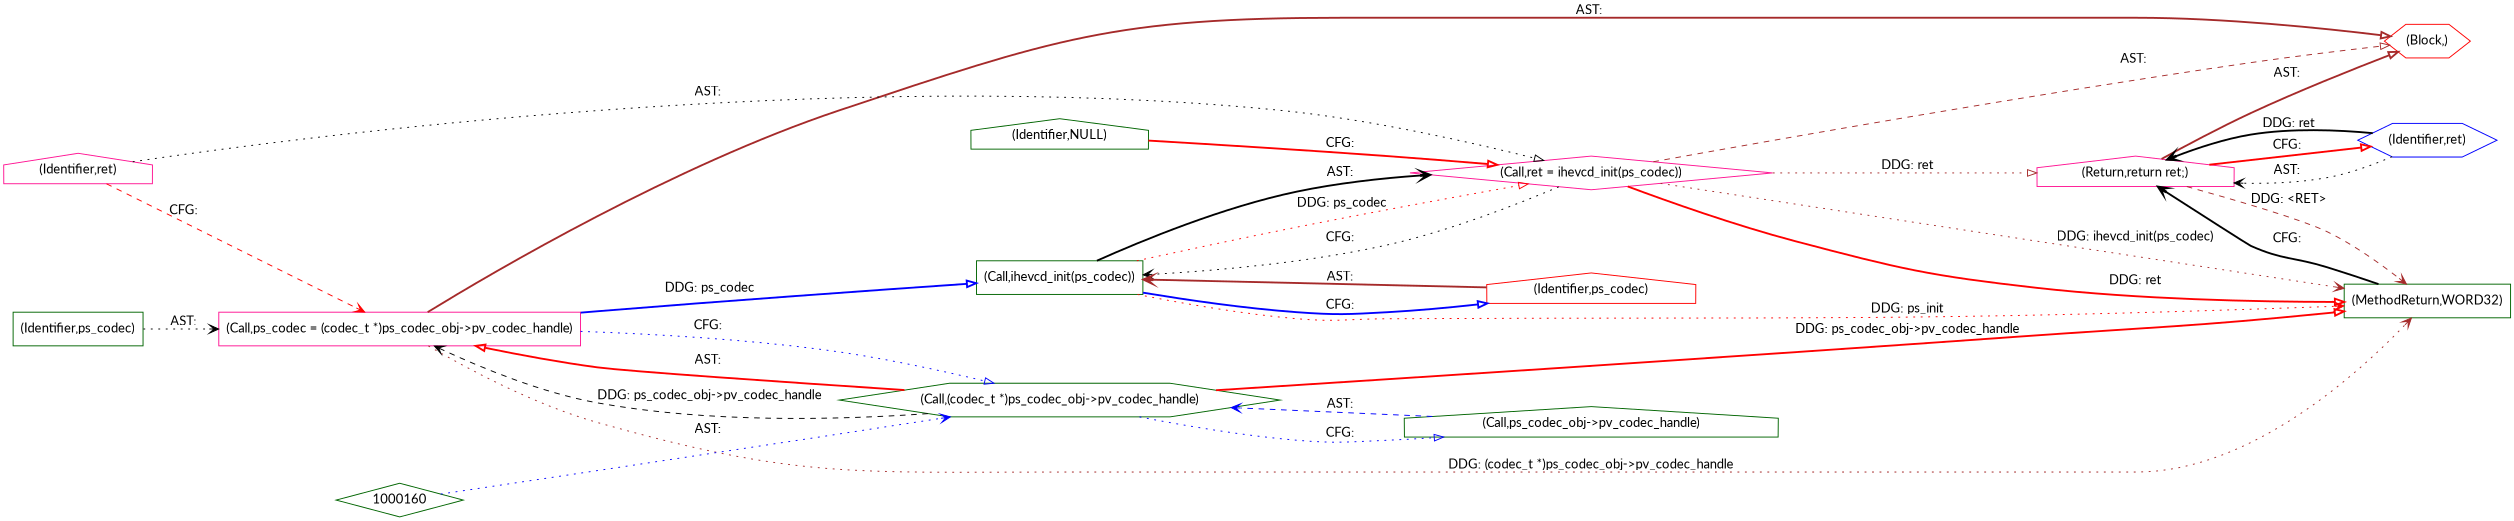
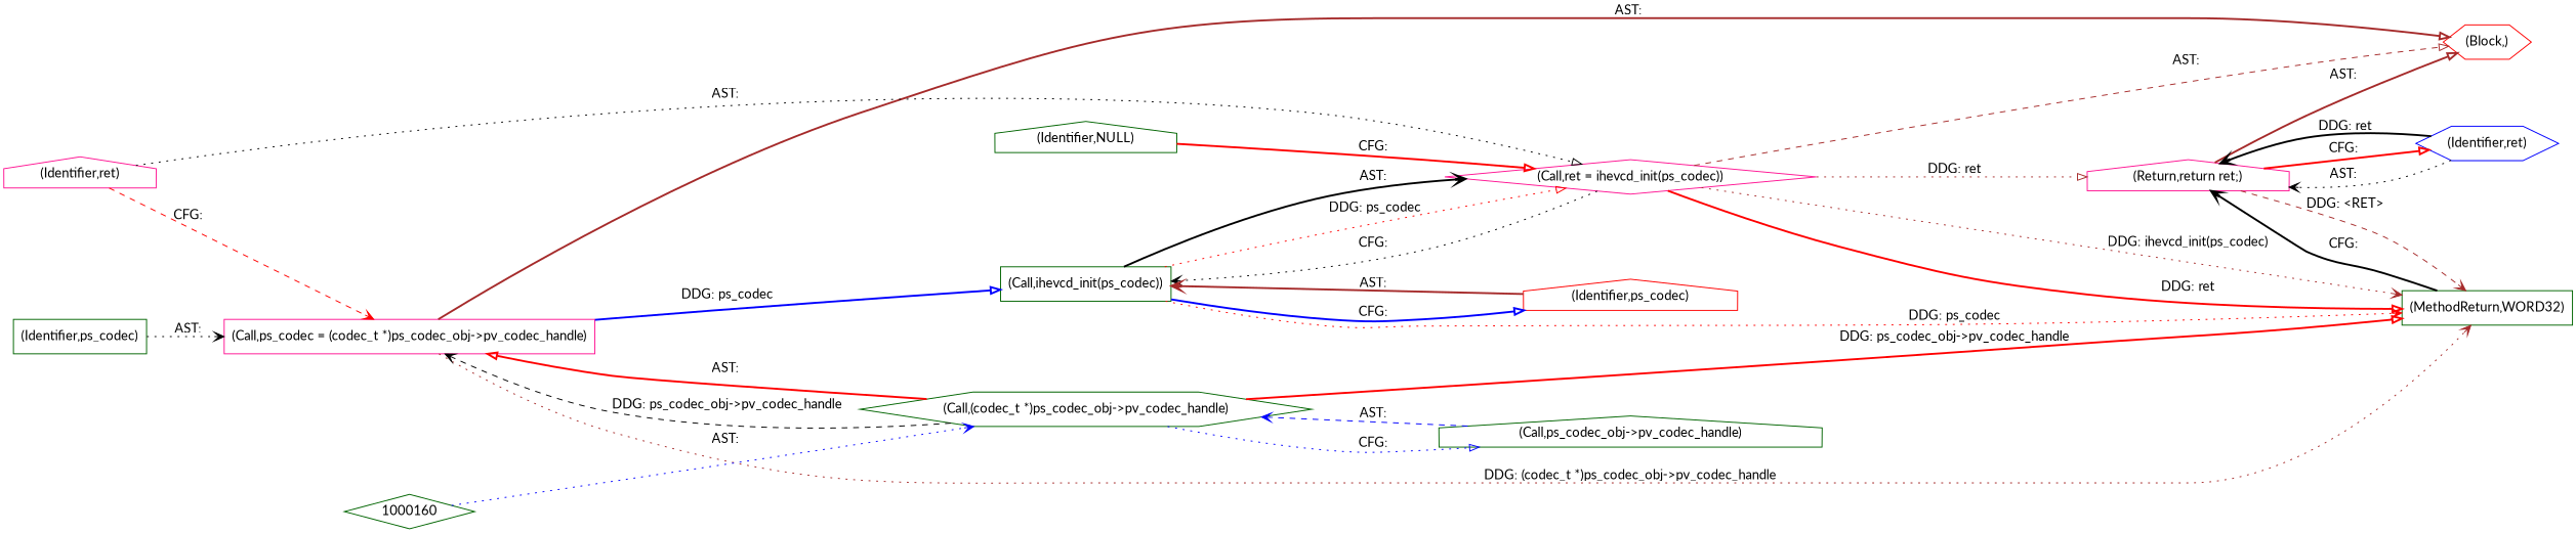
  digraph {
    fontname=Lato
    rankdir=LR
    node [color=darkgreen fontname=Lato shape=house]
    edge [arrowhead=vee color=black fontname=Lato style=bold]
    n1 [label="(Call,ihevcd_init(ps_codec))" shape=box]
    n2 [color=deeppink label="(Call,ret = ihevcd_init(ps_codec))" shape=diamond]
    n3 [color=red label="(Identifier,ps_codec)"]
    n4 [label="(MethodReturn,WORD32)" shape=box]
    n5 [color=red label="(Block,)" shape=hexagon]
    n6 [color=deeppink label="(Return,return ret;)"]
    n7 [color=deeppink label="(Call,ps_codec = (codec_t *)ps_codec_obj->pv_codec_handle)" shape=box]
    n8 [label="(Call,(codec_t *)ps_codec_obj->pv_codec_handle)" shape=hexagon]
    n9 [label="(Call,ps_codec_obj->pv_codec_handle)"]
    n10 [color=blue label="(Identifier,ret)" shape=hexagon]
    n11 [color=deeppink label="(Identifier,ret)"]
    n12 [label="(Identifier,NULL)"]
    n13 [label="(Identifier,ps_codec)" shape=box]
    1000160 [shape=diamond]
    n1 -> n2 [label="AST: "]
    n1 -> n2 [arrowhead=onormal color=red label="DDG: ps_codec" style=dotted]
    n1 -> n3 [arrowhead=onormal color=blue label="CFG: "]
-   n1 -> n4 [color=red label="DDG: ps_init" style=dotted]
+   n1 -> n4 [color=red label="DDG: ps_codec" style=dotted]
    n2 -> n1 [label="CFG: " style=dotted]
    n2 -> n4 [color=brown label="DDG: ihevcd_init(ps_codec)" style=dotted]
    n2 -> n4 [arrowhead=onormal color=red label="DDG: ret"]
    n2 -> n5 [arrowhead=onormal color=brown label="AST: " style=dashed]
    n2 -> n6 [arrowhead=onormal color=brown label="DDG: ret" style=dotted]
    n3 -> n1 [color=brown label="AST: "]
    n4 -> n6 [label="CFG: "]
    n6 -> n4 [color=brown label="DDG: <RET>" style=dashed]
    n6 -> n5 [arrowhead=onormal color=brown label="AST: "]
    n6 -> n10 [arrowhead=onormal color=red label="CFG: "]
    n7 -> n1 [arrowhead=onormal color=blue label="DDG: ps_codec"]
    n7 -> n4 [color=brown label="DDG: (codec_t *)ps_codec_obj->pv_codec_handle" style=dotted]
    n7 -> n5 [arrowhead=onormal color=brown label="AST: "]
-   n7 -> n8 [arrowhead=onormal color=blue label="CFG: " style=dotted]
    n8 -> n4 [arrowhead=onormal color=red label="DDG: ps_codec_obj->pv_codec_handle"]
    n8 -> n7 [arrowhead=onormal color=red label="AST: "]
    n8 -> n7 [label="DDG: ps_codec_obj->pv_codec_handle" style=dashed]
    n8 -> n9 [arrowhead=onormal color=blue label="CFG: " style=dotted]
    n9 -> n8 [color=blue label="AST: " style=dashed]
    n10 -> n6 [label="AST: " style=dotted]
    n10 -> n6 [label="DDG: ret"]
    n11 -> n2 [arrowhead=onormal label="AST: " style=dotted]
    n11 -> n7 [color=red label="CFG: " style=dashed]
    n12 -> n2 [arrowhead=onormal color=red label="CFG: "]
    n13 -> n7 [label="AST: " style=dotted]
    1000160 -> n8 [color=blue label="AST: " style=dotted]
  }
